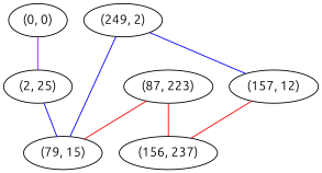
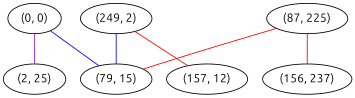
  graph {
    fontname=Ubuntu
    node [fontname=Ubuntu]
    edge [color=red fontname=Ubuntu weight=3]
    "(0, 0)"
    "(2, 25)"
    "(79, 15)"
    n4 [label="(249, 2)"]
    "(157, 12)"
    "(156, 237)"
-   "(87, 225)" [label="(87, 223)"]
+   "(87, 225)"
    "(0, 0)" -- "(2, 25)" [color=purple weight=4]
-   "(2, 25)" -- "(79, 15)" [color=blue]
+   "(0, 0)" -- "(79, 15)" [color=blue]
    n4 -- "(79, 15)" [color=blue]
-   n4 -- "(157, 12)" [color=blue weight=1]
-   "(157, 12)" -- "(156, 237)" [weight=1]
+   n4 -- "(157, 12)" [weight=1]
    "(87, 225)" -- "(79, 15)" [weight=1]
    "(87, 225)" -- "(156, 237)"
  }
